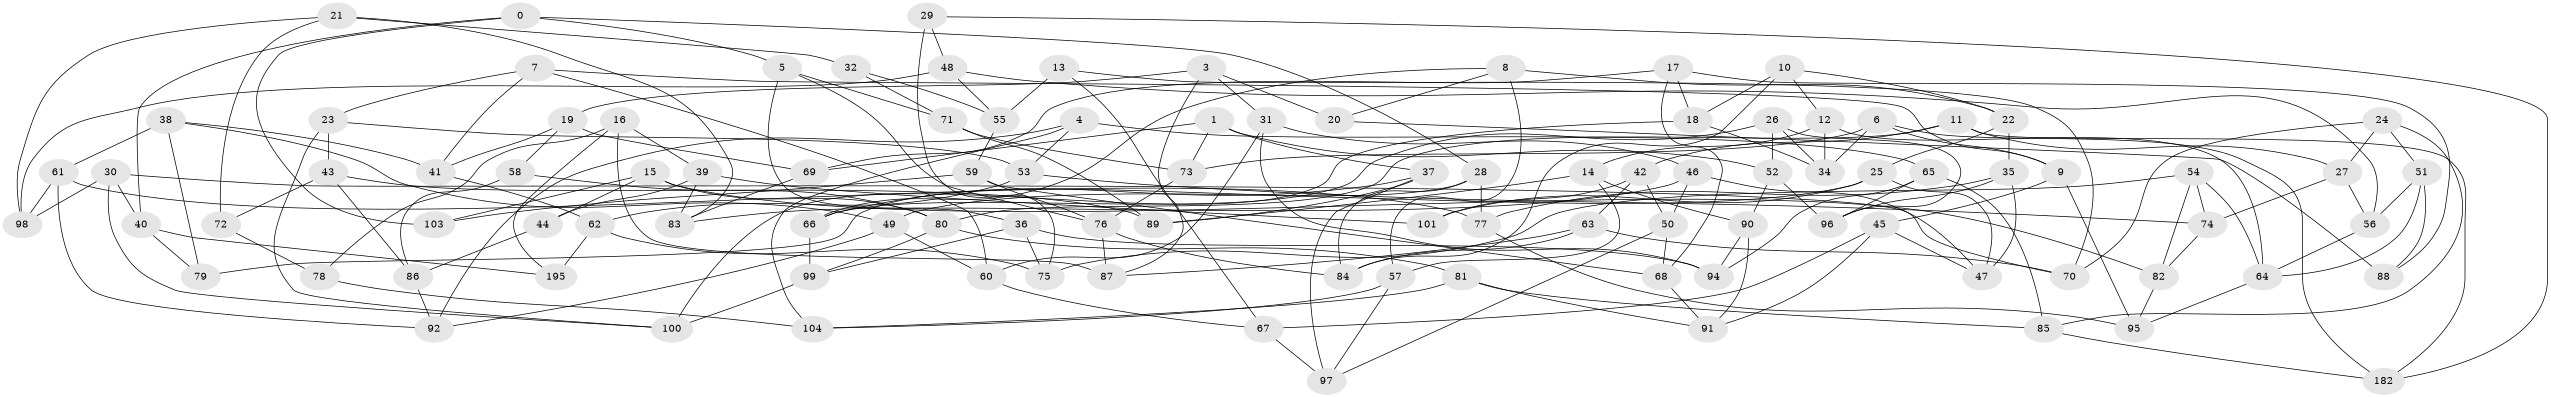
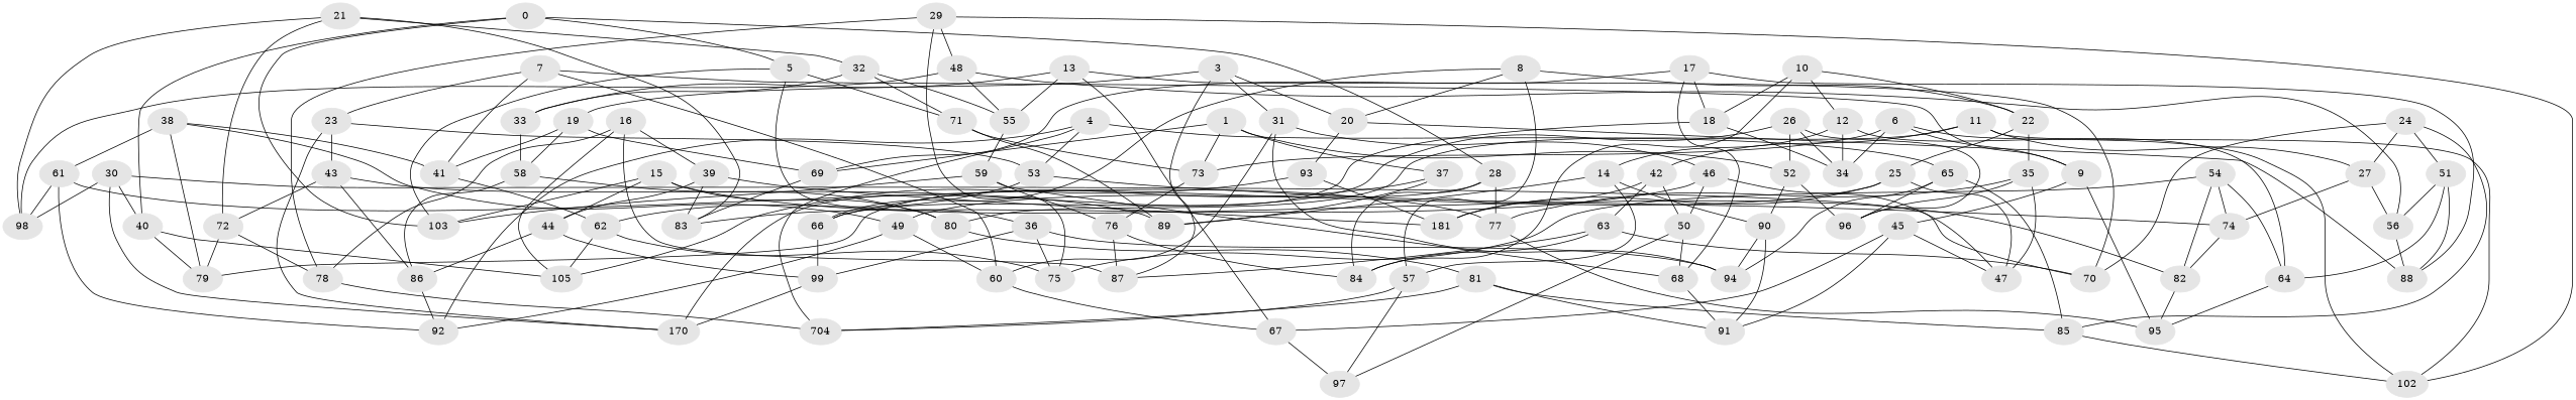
  graph {
    node [color=gray90 style=filled]
    1
    37
    52
    69
    73
    66
    89
    97
    90
    96
    83
    76
    n13 [label=0]
    5
    28
    40
    103
    36
    71
    84
    77
    79
-   105 [label=195]
+   105
    3
    19
    20
    31
    87
    41
    58
    88
+   93
    60
    46
    94
    4
    53
    65
    92
-   104
+   104 [label=704]
    74
    62
    85
    75
    99
    6
    9
    34
-   102 [label=182]
+   102
    45
    95
    7
    23
-   100
+   100 [label=170]
    43
    67
    8
    22
    57
    25
    35
    47
    91
    10
    12
    18
    14
    64
    11
    27
    42
    80
    56
-   101
+   101 [label=181]
    50
    63
    81
    13
+   33
    55
    70
    59
    15
    44
    82
    86
    16
    39
    78
    17
    68
    21
    32
    72
    98
    49
    24
    51
    26
    29
    48
    30
    38
    61
    54
    1 -- 37
    1 -- 52
    1 -- 69
    1 -- 73
    37 -- 66
    37 -- 89
-   37 -- 97
    52 -- 90
    52 -- 96
    69 -- 83
    73 -- 76
    66 -- 99
    90 -- 94
    90 -- 91
    76 -- 84
    76 -- 87
    n13 -- 5
    n13 -- 28
    n13 -- 40
    n13 -- 103
-   5 -- 76
+   5 -- 103
    5 -- 36
    5 -- 71
    28 -- 84
    28 -- 77
    28 -- 79
    40 -- 79
    40 -- 105
    36 -- 94
    36 -- 75
    36 -- 99
    71 -- 73
    71 -- 89
    77 -- 95
    3 -- 19
    3 -- 20
    3 -- 31
    3 -- 87
    19 -- 69
    19 -- 41
    19 -- 58
    20 -- 88
+   20 -- 93
    31 -- 60
    31 -- 46
    31 -- 94
    41 -- 62
    58 -- 80
    58 -- 86
+   93 -- 105
+   93 -- 101
    60 -- 67
    46 -- 83
    46 -- 47
    46 -- 50
    4 -- 53
    4 -- 65
    4 -- 92
    4 -- 104
    53 -- 74
    53 -- 62
    65 -- 96
    65 -- 94
    65 -- 85
    74 -- 82
    62 -- 105
    62 -- 75
    85 -- 102
    99 -- 100
    6 -- 73
    6 -- 9
    6 -- 34
    6 -- 102
    9 -- 45
    9 -- 95
    45 -- 67
    45 -- 47
    45 -- 91
    7 -- 41
    7 -- 60
    7 -- 9
    7 -- 23
    23 -- 53
    23 -- 100
    23 -- 43
    43 -- 89
    43 -- 86
    43 -- 72
    67 -- 97
    8 -- 66
    8 -- 20
    8 -- 22
    8 -- 57
    22 -- 25
    22 -- 35
    57 -- 97
    57 -- 104
    25 -- 47
    25 -- 101
    25 -- 49
    35 -- 96
    35 -- 77
    35 -- 47
    10 -- 84
    10 -- 22
    10 -- 12
    10 -- 18
    12 -- 34
    12 -- 14
    12 -- 64
    18 -- 34
    18 -- 100
    14 -- 89
    14 -- 90
    14 -- 57
    64 -- 95
    11 -- 102
    11 -- 27
    11 -- 42
    11 -- 80
    27 -- 74
    27 -- 56
    42 -- 101
    42 -- 50
    42 -- 63
    80 -- 81
-   56 -- 64
+   56 -- 88
    50 -- 97
    50 -- 68
    63 -- 84
    63 -- 87
    63 -- 70
    81 -- 104
    81 -- 85
    81 -- 91
    13 -- 67
+   13 -- 33
    13 -- 55
    13 -- 70
+   33 -- 58
    55 -- 59
    59 -- 76
    59 -- 103
    59 -- 68
    15 -- 103
    15 -- 80
    15 -- 44
    15 -- 82
-   80 -- 99
+   44 -- 99
    44 -- 86
    82 -- 95
    86 -- 92
    16 -- 105
    16 -- 87
    16 -- 39
    16 -- 78
    39 -- 83
    39 -- 101
    39 -- 44
    78 -- 104
    17 -- 69
    17 -- 88
    17 -- 18
    17 -- 68
    68 -- 91
    21 -- 83
    21 -- 32
    21 -- 72
    21 -- 98
    32 -- 71
+   32 -- 33
    32 -- 55
+   72 -- 79
    72 -- 78
    49 -- 60
    49 -- 92
    24 -- 85
    24 -- 27
    24 -- 70
    24 -- 51
    51 -- 88
    51 -- 64
    51 -- 56
    26 -- 52
    26 -- 66
    26 -- 96
    26 -- 34
    29 -- 75
    29 -- 102
+   29 -- 78
    29 -- 48
    48 -- 56
    48 -- 55
    48 -- 98
    30 -- 40
    30 -- 100
    30 -- 70
    30 -- 98
    38 -- 79
    38 -- 41
    38 -- 49
    38 -- 61
    61 -- 77
    61 -- 92
    61 -- 98
    54 -- 74
    54 -- 75
    54 -- 64
    54 -- 82
  }
